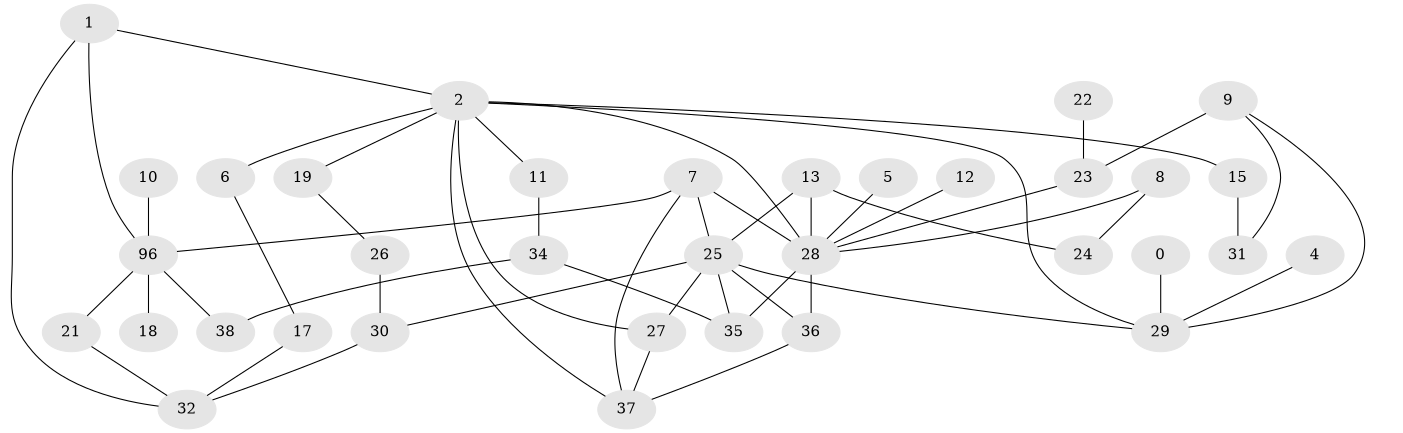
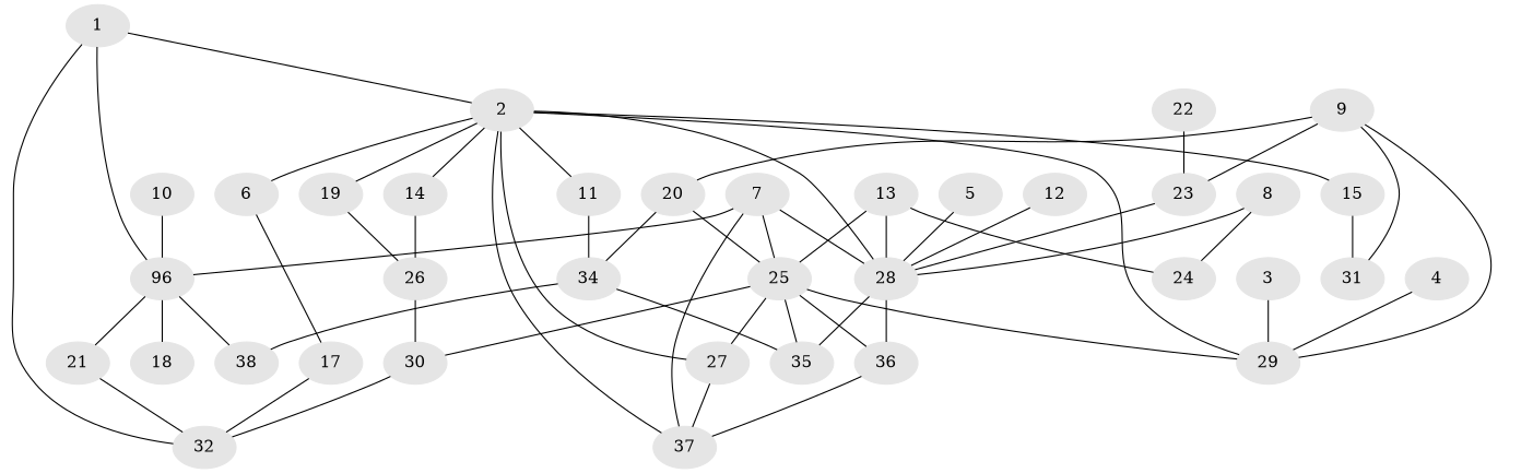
  graph {
    node [color=gray90 style=filled]
    edge [weight=1.0]
    1
    2
    n3 [label=96]
    32
    6
    11
+   14
    15
    19
    27
    28
    29
    37
    18
    21
    38
    17
    34
    26
    31
    35
    36
-   3 [label=0]
+   3
    4
    5
    7
    25
    30
    8
    24
    9
+   20
    23
    10
    12
    13
    22
    1 -- 2
    1 -- n3
    1 -- 32
    2 -- 6 [weight=2.0]
    2 -- 11
+   2 -- 14
    2 -- 15
    2 -- 19
    2 -- 27
    2 -- 28 [weight=2.0]
    2 -- 29
    2 -- 37
    n3 -- 18
    n3 -- 21
    n3 -- 38
    6 -- 17
    11 -- 34
+   14 -- 26
    15 -- 31
    19 -- 26
    27 -- 37
    28 -- 35
    28 -- 36
    21 -- 32
    17 -- 32
    34 -- 38
    34 -- 35
    26 -- 30
    36 -- 37
    3 -- 29
    4 -- 29
    5 -- 28
    7 -- n3
    7 -- 28
    7 -- 37
    7 -- 25
    25 -- 27
    25 -- 29
    25 -- 35
    25 -- 36
    25 -- 30
    30 -- 32
    8 -- 28
    8 -- 24
    9 -- 29
    9 -- 31
+   9 -- 20
    9 -- 23
+   20 -- 34
+   20 -- 25
    23 -- 28
    10 -- n3
    12 -- 28
    13 -- 28
    13 -- 25
    13 -- 24
    22 -- 23
  }
